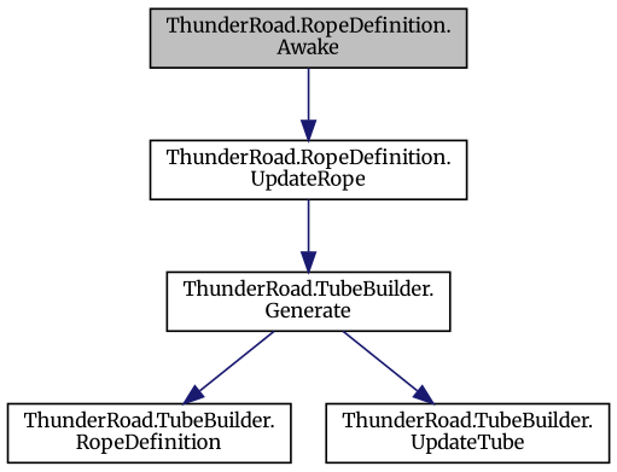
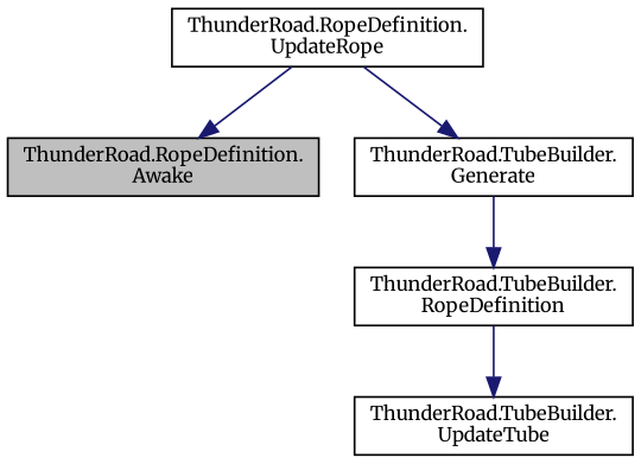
  digraph {
    fontname=Merriweather
    rankdir=TB
    node [color=black fillcolor=white fontname=Merriweather fontsize=10 shape=record style=filled]
    edge [color=midnightblue fontname=Merriweather fontsize=10 labelfontname=Helvetica labelfontsize=10 style=solid]
    n1 [fillcolor=grey75 fontcolor=black height=0.2 label="ThunderRoad.RopeDefinition.\lAwake" width=0.4]
    n2 [height=0.2 label="ThunderRoad.RopeDefinition.\lUpdateRope" width=0.4]
    n3 [height=0.2 label="ThunderRoad.TubeBuilder.\lGenerate" width=0.4]
    n4 [height=0.2 label="ThunderRoad.TubeBuilder.\lRopeDefinition" width=0.4]
    n5 [height=0.2 label="ThunderRoad.TubeBuilder.\lUpdateTube" width=0.4]
-   n1 -> n2
+   n2 -> n1
    n2 -> n3
    n3 -> n4
-   n3 -> n5
+   n4 -> n5
  }
